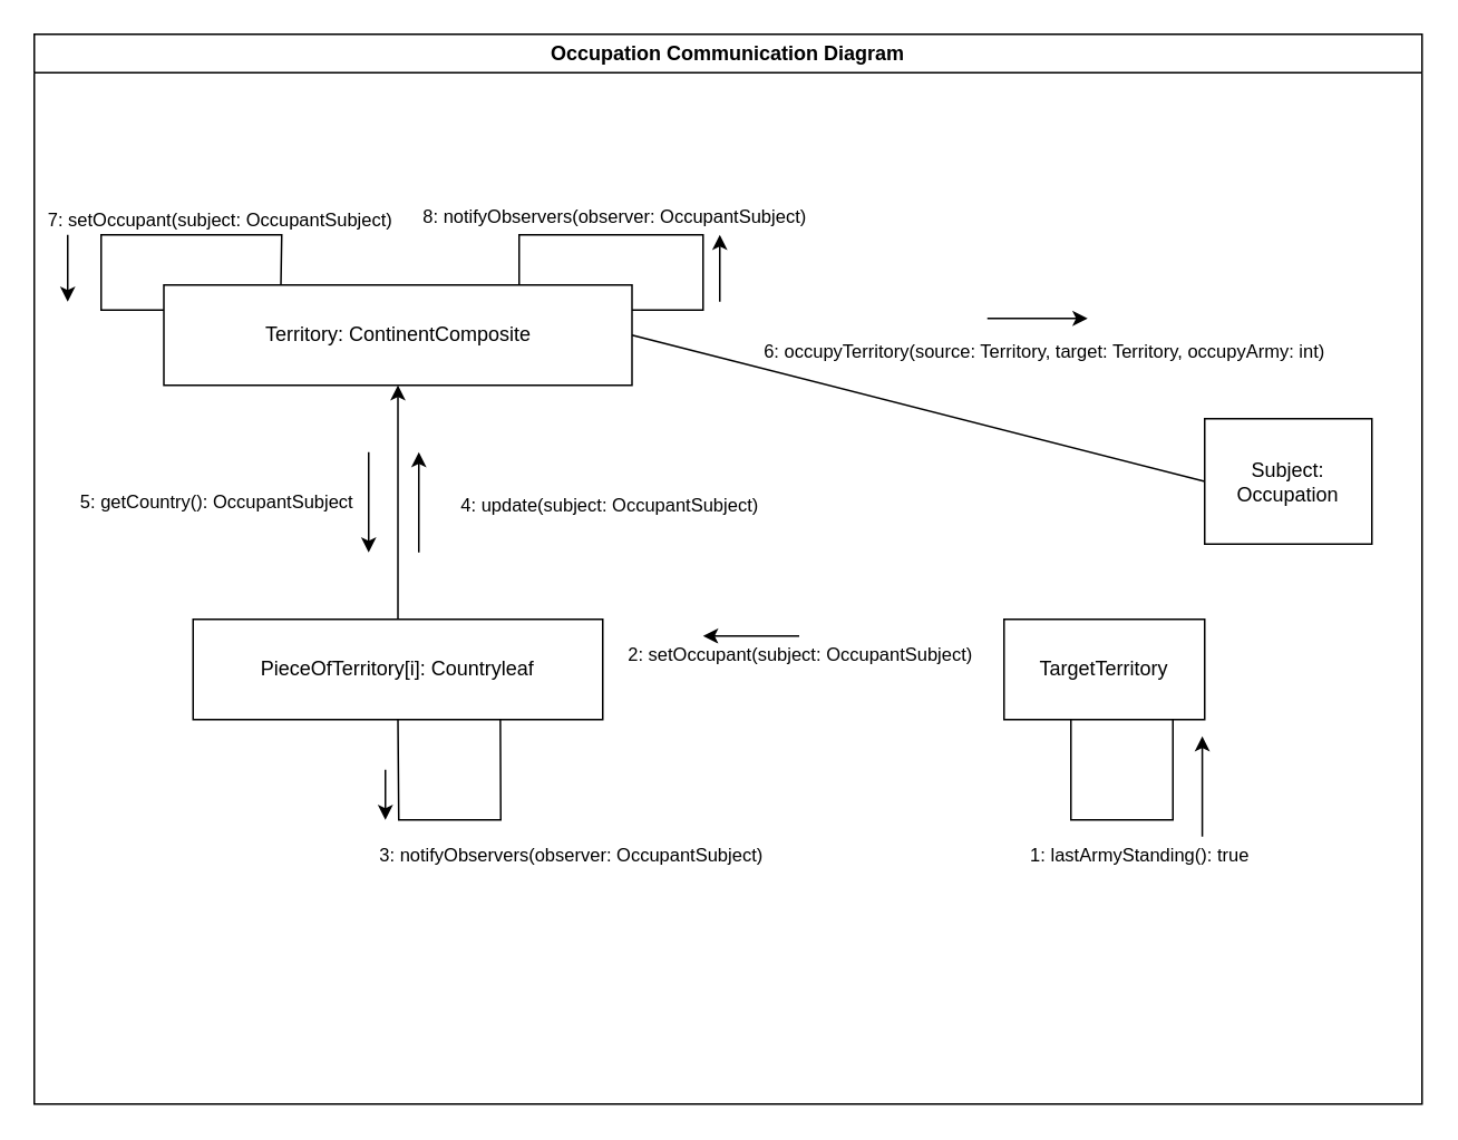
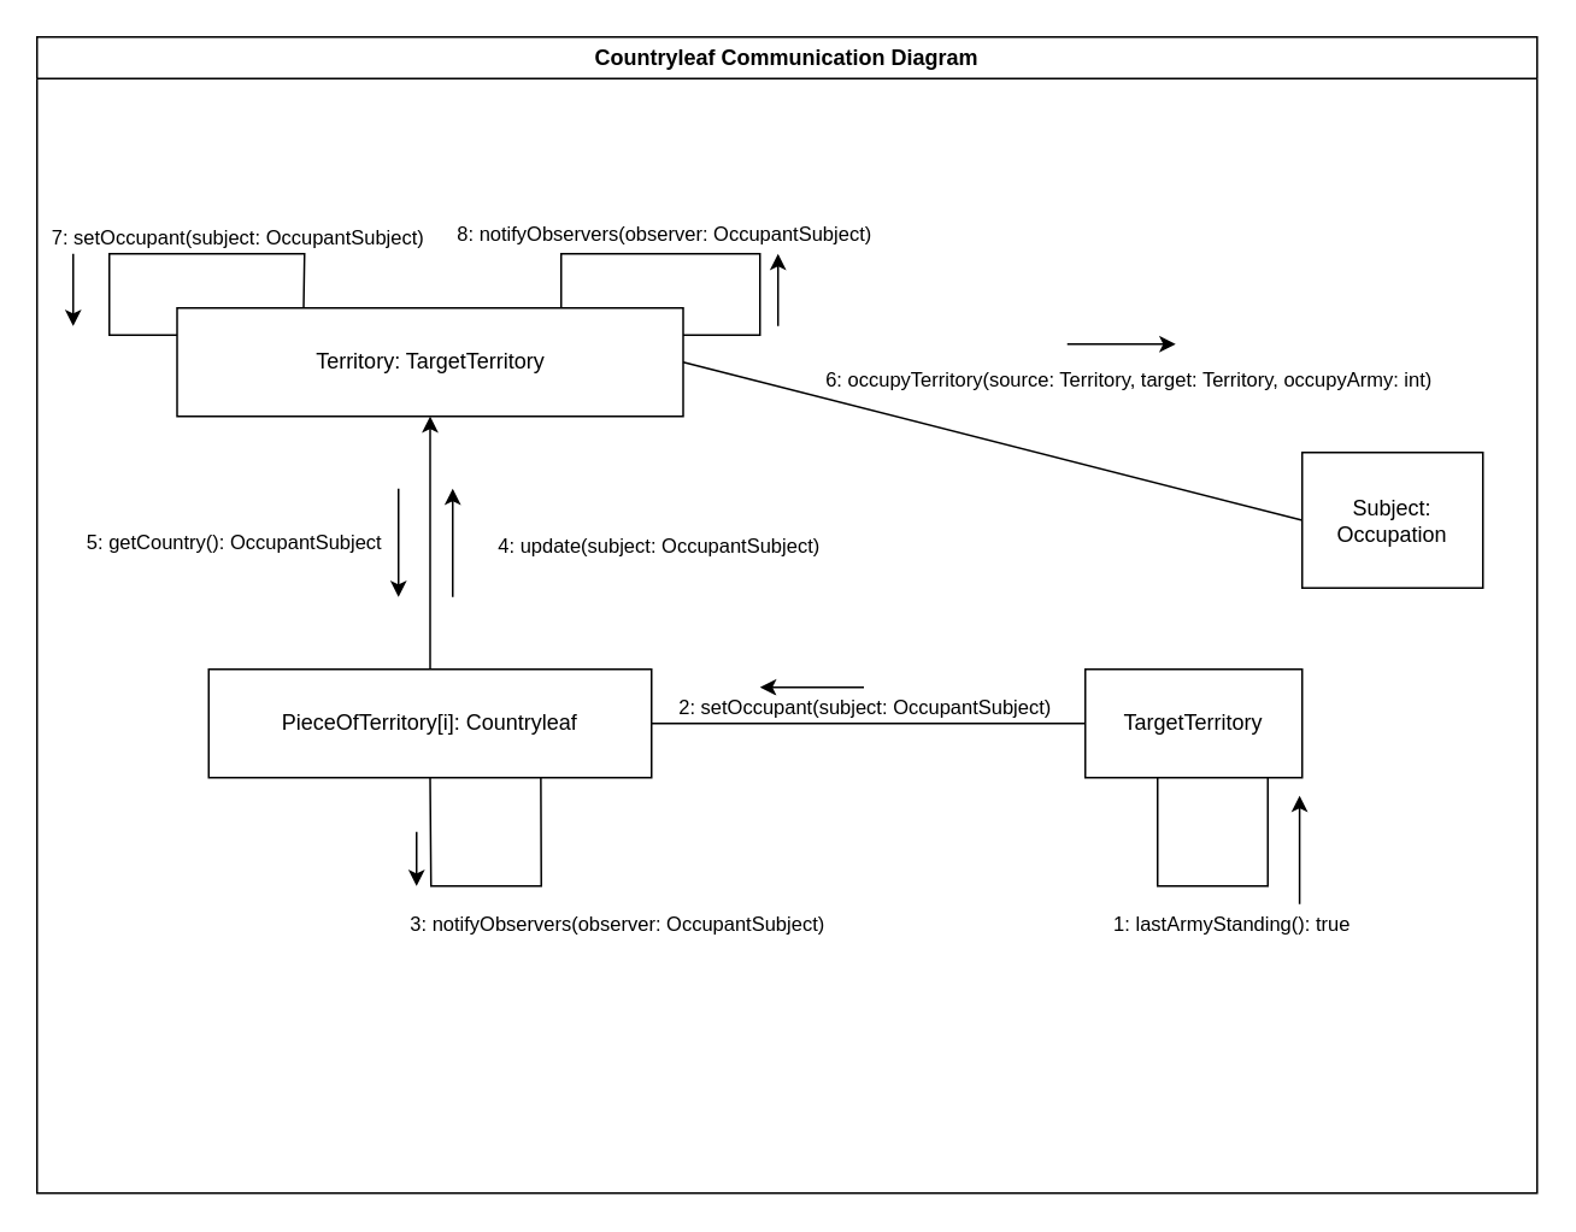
  <mxCell id="0" />
  <mxCell id="1" parent="0" />
- <mxCell id="2" value="&lt;div&gt;Territory: ContinentComposite&lt;/div&gt;" style="rounded=0;whiteSpace=wrap;html=1;" parent="1" vertex="1"><mxGeometry x="97.5" y="170" width="280" height="60" as="geometry" /></mxCell>
+ <mxCell id="2" value="&lt;div&gt;Territory: TargetTerritory&lt;/div&gt;" style="rounded=0;whiteSpace=wrap;html=1;" parent="1" vertex="1"><mxGeometry x="97.5" y="170" width="280" height="60" as="geometry" /></mxCell>
  <mxCell id="3" value="&lt;div&gt;PieceOfTerritory[i]: Countryleaf&lt;/div&gt;" style="rounded=0;whiteSpace=wrap;html=1;" parent="1" vertex="1"><mxGeometry x="115" y="370" width="245" height="60" as="geometry" /></mxCell>
  <mxCell id="4" value="Subject: Occupation" style="rounded=0;whiteSpace=wrap;html=1;" parent="1" vertex="1"><mxGeometry x="720" y="250" width="100" height="75" as="geometry" /></mxCell>
  <mxCell id="5" value="" style="endArrow=classic;html=1;rounded=0;exitX=0.5;exitY=0;exitDx=0;exitDy=0;entryX=0.5;entryY=1;entryDx=0;entryDy=0;" parent="1" source="3" target="2" edge="1"><mxGeometry width="50" height="50" relative="1" as="geometry"><mxPoint x="120" y="260" as="sourcePoint" /><mxPoint x="170" y="210" as="targetPoint" /></mxGeometry></mxCell>
  <mxCell id="6" value="" style="endArrow=none;html=1;rounded=0;entryX=0;entryY=0.5;entryDx=0;entryDy=0;exitX=1;exitY=0.5;exitDx=0;exitDy=0;" parent="1" source="2" target="4" edge="1"><mxGeometry width="50" height="50" relative="1" as="geometry"><mxPoint x="120" y="260" as="sourcePoint" /><mxPoint x="170" y="210" as="targetPoint" /></mxGeometry></mxCell>
  <mxCell id="7" value="" style="endArrow=classic;html=1;rounded=0;" parent="1" edge="1"><mxGeometry width="50" height="50" relative="1" as="geometry"><mxPoint x="477.5" y="380" as="sourcePoint" /><mxPoint x="420" y="380" as="targetPoint" /></mxGeometry></mxCell>
  <mxCell id="8" value="2: setOccupant(subject: OccupantSubject)" style="edgeLabel;html=1;align=center;verticalAlign=middle;resizable=0;points=[];" parent="7" vertex="1" connectable="0"><mxGeometry x="-0.23" y="3" relative="1" as="geometry"><mxPoint x="22" y="7" as="offset" /></mxGeometry></mxCell>
  <mxCell id="9" value="" style="endArrow=none;html=1;rounded=0;entryX=0.5;entryY=1;entryDx=0;entryDy=0;exitX=0.75;exitY=1;exitDx=0;exitDy=0;startSize=1;endSize=1;" parent="1" source="3" target="3" edge="1"><mxGeometry width="50" height="50" relative="1" as="geometry"><mxPoint x="290" y="540" as="sourcePoint" /><mxPoint x="0" y="650" as="targetPoint" /><Array as="points"><mxPoint x="299" y="490" /><mxPoint x="238" y="490" /></Array></mxGeometry></mxCell>
  <mxCell id="10" value="3: notifyObservers(observer: OccupantSubject)" style="edgeLabel;html=1;align=center;verticalAlign=middle;resizable=0;points=[];" parent="1" vertex="1" connectable="0"><mxGeometry x="340.003" y="510" as="geometry" /></mxCell>
  <mxCell id="11" value="4: update(subject: OccupantSubject)" style="edgeLabel;html=1;align=center;verticalAlign=middle;resizable=0;points=[];" parent="1" vertex="1" connectable="0"><mxGeometry x="350.003" y="300" as="geometry"><mxPoint x="13" y="1" as="offset" /></mxGeometry></mxCell>
  <mxCell id="12" value="5: getCountry(): OccupantSubject" style="edgeLabel;html=1;align=center;verticalAlign=middle;resizable=0;points=[];" parent="1" vertex="1" connectable="0"><mxGeometry x="115.003" y="300" as="geometry"><mxPoint x="13" y="-1" as="offset" /></mxGeometry></mxCell>
  <mxCell id="13" value="6: occupyTerritory(source: Territory, target: Territory, occupyArmy: int)" style="edgeLabel;html=1;align=center;verticalAlign=middle;resizable=0;points=[];" parent="1" vertex="1" connectable="0"><mxGeometry x="610.003" y="210" as="geometry"><mxPoint x="13" y="-1" as="offset" /></mxGeometry></mxCell>
  <mxCell id="14" value="" style="endArrow=none;html=1;rounded=0;entryX=0;entryY=0.25;entryDx=0;entryDy=0;exitX=0.25;exitY=0;exitDx=0;exitDy=0;startSize=1;endSize=1;" parent="1" source="2" target="2" edge="1"><mxGeometry width="50" height="50" relative="1" as="geometry"><mxPoint x="141" y="80" as="sourcePoint" /><mxPoint x="80" y="80" as="targetPoint" /><Array as="points"><mxPoint x="168" y="140" /><mxPoint x="60" y="140" /><mxPoint x="60" y="185" /></Array></mxGeometry></mxCell>
  <mxCell id="15" value="" style="endArrow=none;html=1;rounded=0;startSize=1;endSize=1;exitX=1;exitY=0.25;exitDx=0;exitDy=0;" parent="1" source="2" edge="1"><mxGeometry width="50" height="50" relative="1" as="geometry"><mxPoint x="418" y="190" as="sourcePoint" /><mxPoint x="310" y="170" as="targetPoint" /><Array as="points"><mxPoint x="420" y="185" /><mxPoint x="420" y="140" /><mxPoint x="310" y="140" /><mxPoint x="310" y="162.5" /></Array></mxGeometry></mxCell>
  <mxCell id="16" value="8: notifyObservers(observer: OccupantSubject)" style="edgeLabel;html=1;align=center;verticalAlign=middle;resizable=0;points=[];" parent="1" vertex="1" connectable="0"><mxGeometry x="340.003" y="140" as="geometry"><mxPoint x="26" y="-12" as="offset" /></mxGeometry></mxCell>
+ <mxCell id="17" value="" style="endArrow=none;html=1;rounded=0;entryX=0;entryY=0.5;entryDx=0;entryDy=0;exitX=1;exitY=0.5;exitDx=0;exitDy=0;" parent="1" source="3" target="26" edge="1"><mxGeometry width="50" height="50" relative="1" as="geometry"><mxPoint x="380" y="410" as="sourcePoint" /><mxPoint x="430" y="360" as="targetPoint" /></mxGeometry></mxCell>
  <mxCell id="18" value="" style="endArrow=classic;html=1;rounded=0;" parent="1" edge="1"><mxGeometry width="50" height="50" relative="1" as="geometry"><mxPoint x="40" y="140" as="sourcePoint" /><mxPoint x="40" y="180" as="targetPoint" /></mxGeometry></mxCell>
  <mxCell id="19" value="" style="endArrow=classic;html=1;rounded=0;" parent="1" edge="1"><mxGeometry width="50" height="50" relative="1" as="geometry"><mxPoint x="230" y="460" as="sourcePoint" /><mxPoint x="230" y="490" as="targetPoint" /></mxGeometry></mxCell>
  <mxCell id="20" value="" style="endArrow=classic;html=1;rounded=0;" parent="1" edge="1"><mxGeometry width="50" height="50" relative="1" as="geometry"><mxPoint x="250" y="330" as="sourcePoint" /><mxPoint x="250" y="270" as="targetPoint" /></mxGeometry></mxCell>
  <mxCell id="21" value="" style="endArrow=classic;html=1;rounded=0;" parent="1" edge="1"><mxGeometry width="50" height="50" relative="1" as="geometry"><mxPoint x="220" y="270" as="sourcePoint" /><mxPoint x="220" y="330" as="targetPoint" /></mxGeometry></mxCell>
  <mxCell id="22" value="" style="endArrow=classic;html=1;rounded=0;" parent="1" edge="1"><mxGeometry width="50" height="50" relative="1" as="geometry"><mxPoint x="430" y="180" as="sourcePoint" /><mxPoint x="430" y="140" as="targetPoint" /></mxGeometry></mxCell>
  <mxCell id="23" value="" style="endArrow=classic;html=1;rounded=0;" parent="1" edge="1"><mxGeometry width="50" height="50" relative="1" as="geometry"><mxPoint x="590" y="190" as="sourcePoint" /><mxPoint x="650" y="190" as="targetPoint" /></mxGeometry></mxCell>
- <mxCell id="24" value="Occupation Communication Diagram" style="swimlane;whiteSpace=wrap;html=1;" parent="1" vertex="1"><mxGeometry x="20" y="20" width="830" height="640" as="geometry" /></mxCell>
+ <mxCell id="24" value="Countryleaf Communication Diagram" style="swimlane;whiteSpace=wrap;html=1;" parent="1" vertex="1"><mxGeometry x="20" y="20" width="830" height="640" as="geometry" /></mxCell>
  <mxCell id="25" value="7: setOccupant(subject: OccupantSubject)" style="edgeLabel;html=1;align=center;verticalAlign=middle;resizable=0;points=[];" vertex="1" connectable="0" parent="24"><mxGeometry x="110.001" y="110" as="geometry" /></mxCell>
  <mxCell id="26" value="TargetTerritory" style="rounded=0;whiteSpace=wrap;html=1;" parent="24" vertex="1"><mxGeometry x="580" y="350" width="120" height="60" as="geometry" /></mxCell>
  <mxCell id="27" value="" style="endArrow=none;html=1;rounded=0;entryX=0.5;entryY=1;entryDx=0;entryDy=0;exitX=0.75;exitY=1;exitDx=0;exitDy=0;startSize=1;endSize=1;" edge="1" parent="24"><mxGeometry width="50" height="50" relative="1" as="geometry"><mxPoint x="681" y="410" as="sourcePoint" /><mxPoint x="620" y="410" as="targetPoint" /><Array as="points"><mxPoint x="681" y="470" /><mxPoint x="620" y="470" /></Array></mxGeometry></mxCell>
  <mxCell id="28" value="1: lastArmyStanding(): true" style="edgeLabel;html=1;align=center;verticalAlign=middle;resizable=0;points=[];" vertex="1" connectable="0" parent="24"><mxGeometry x="660.003" y="490" as="geometry" /></mxCell>
  <mxCell id="29" value="" style="endArrow=classic;html=1;rounded=0;" edge="1" parent="24"><mxGeometry width="50" height="50" relative="1" as="geometry"><mxPoint x="698.57" y="480" as="sourcePoint" /><mxPoint x="698.57" y="420" as="targetPoint" /></mxGeometry></mxCell>
